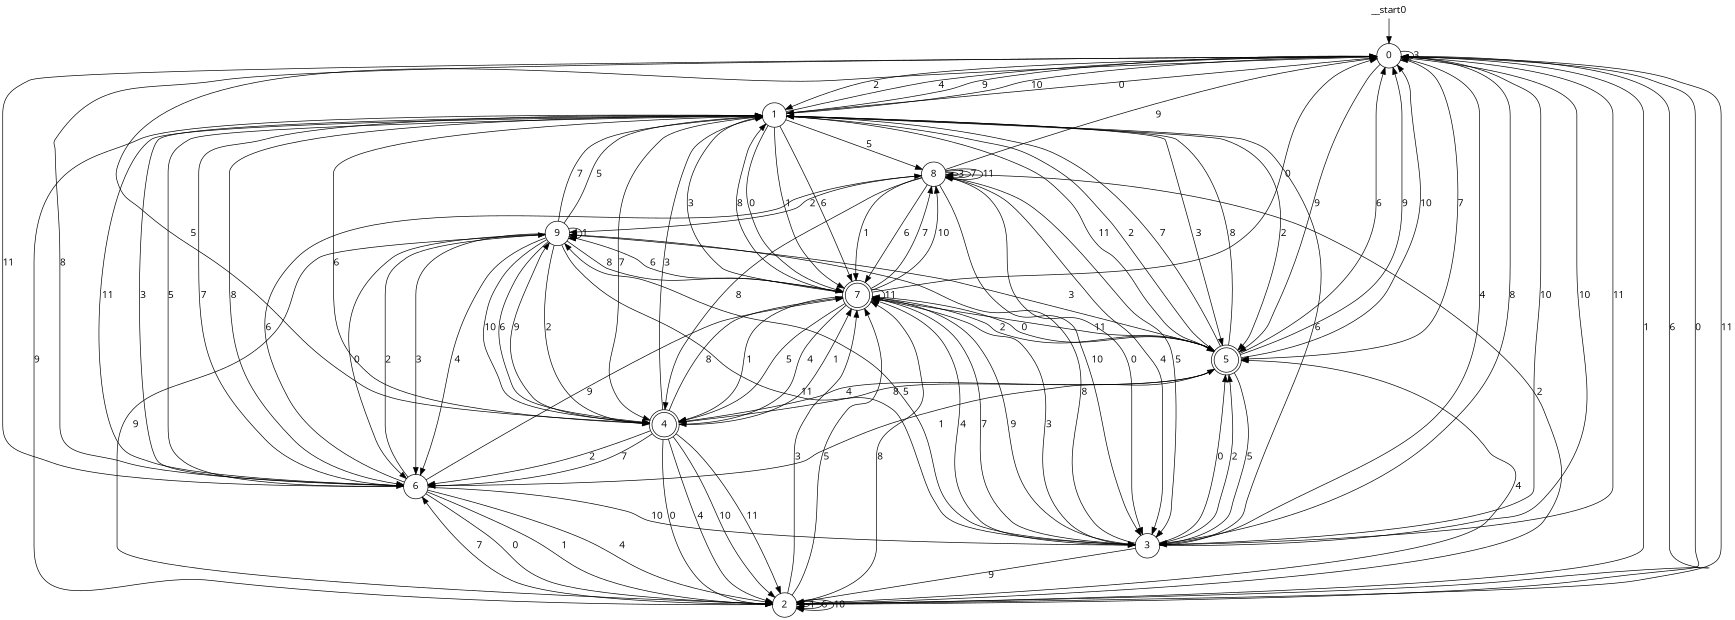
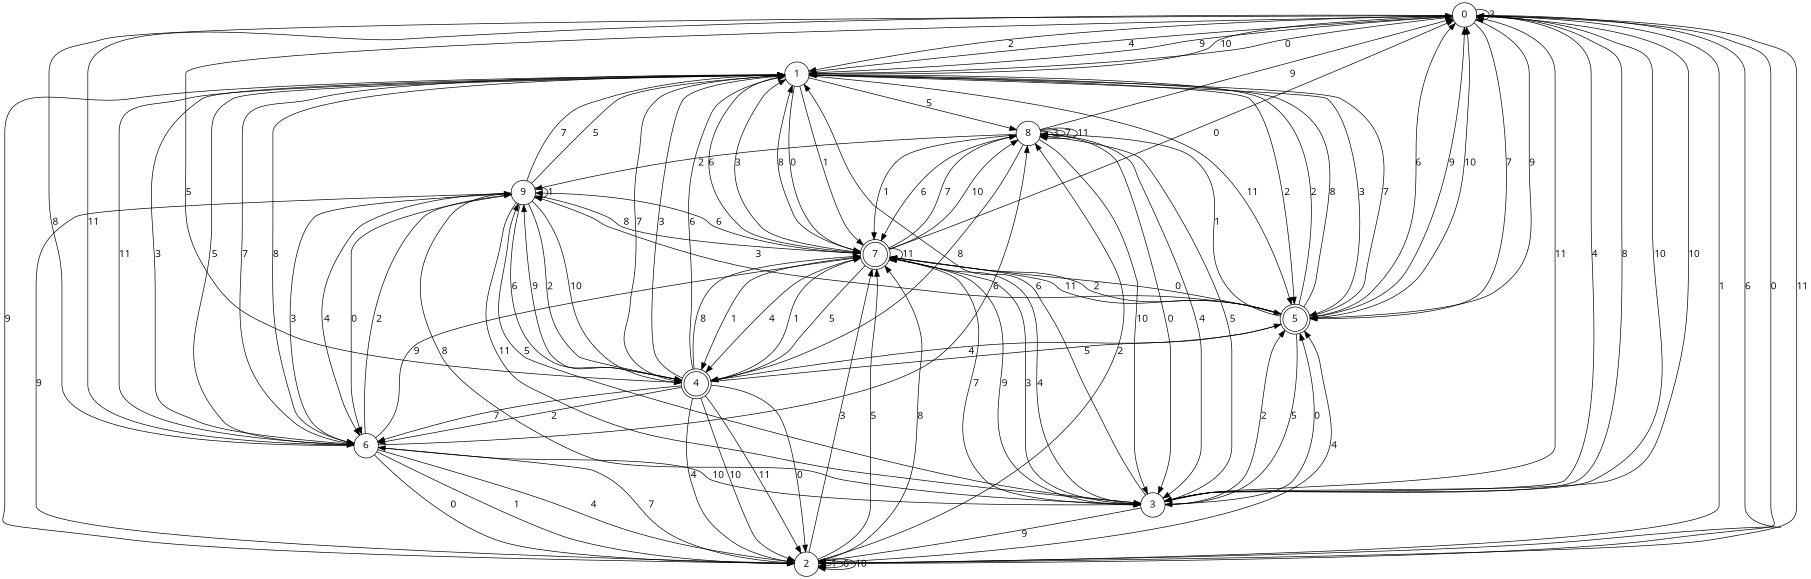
  digraph {
    fontname="Open Sans"
    node [fontname="Open Sans" shape=circle]
    edge [fontname="Open Sans"]
    n1 [label=0]
    n2 [label=1]
    n3 [label=2]
    n4 [label=3]
    n5 [label=4 shape=doublecircle]
    n6 [label=5 shape=doublecircle]
    n7 [label=6]
    n8 [label=7 shape=doublecircle]
    n9 [label=8]
    n10 [label=9]
-   __start0 [height=0 shape=none width=0]
    n1 -> n1 [label=3]
    n1 -> n2 [label=0]
    n1 -> n2 [label=2]
    n1 -> n3 [label=1]
    n1 -> n3 [label=6]
    n1 -> n4 [label=4]
    n1 -> n4 [label=8]
    n1 -> n4 [label=10]
    n1 -> n5 [label=5]
    n1 -> n6 [label=7]
    n1 -> n6 [label=9]
    n1 -> n7 [label=11]
    n2 -> n1 [label=4]
    n2 -> n1 [label=9]
    n2 -> n1 [label=10]
    n2 -> n5 [label=7]
    n2 -> n6 [label=2]
    n2 -> n6 [label=3]
    n2 -> n6 [label=11]
    n2 -> n7 [label=8]
    n2 -> n8 [label=0]
    n2 -> n8 [label=1]
    n2 -> n8 [label=6]
    n2 -> n9 [label=5]
    n3 -> n1 [label=0]
    n3 -> n1 [label=11]
    n3 -> n2 [label=9]
    n3 -> n3 [label=1]
    n3 -> n3 [label=6]
    n3 -> n3 [label=10]
    n3 -> n6 [label=4]
    n3 -> n7 [label=7]
    n3 -> n8 [label=3]
    n3 -> n8 [label=5]
    n3 -> n8 [label=8]
    n3 -> n9 [label=2]
    n4 -> n1 [label=10]
    n4 -> n1 [label=11]
    n4 -> n2 [label=6]
    n4 -> n3 [label=9]
    n4 -> n6 [label=0]
    n4 -> n6 [label=2]
    n4 -> n8 [label=3]
    n4 -> n8 [label=4]
    n4 -> n8 [label=7]
    n4 -> n10 [label=5]
    n4 -> n10 [label=8]
    n5 -> n2 [label=3]
    n5 -> n2 [label=6]
    n5 -> n3 [label=0]
    n5 -> n3 [label=4]
    n5 -> n3 [label=10]
    n5 -> n3 [label=11]
-   n5 -> n6 [label=8]
+   n5 -> n6 [label=5]
    n5 -> n7 [label=2]
    n5 -> n7 [label=7]
    n5 -> n8 [label=1]
    n5 -> n8 [label=8]
    n5 -> n10 [label=9]
    n6 -> n1 [label=6]
    n6 -> n1 [label=9]
    n6 -> n1 [label=10]
    n6 -> n2 [label=2]
    n6 -> n2 [label=7]
    n6 -> n2 [label=8]
    n6 -> n4 [label=5]
    n6 -> n5 [label=4]
-   n6 -> n7 [label=1]
+   n6 -> n9 [label=1]
    n6 -> n8 [label=0]
    n6 -> n8 [label=11]
    n6 -> n10 [label=3]
    n7 -> n1 [label=8]
    n7 -> n2 [label=3]
    n7 -> n2 [label=5]
    n7 -> n2 [label=7]
    n7 -> n2 [label=11]
    n7 -> n3 [label=0]
    n7 -> n3 [label=1]
    n7 -> n3 [label=4]
    n7 -> n4 [label=10]
    n7 -> n8 [label=9]
    n7 -> n9 [label=6]
    n7 -> n10 [label=2]
    n8 -> n1 [label=0]
    n8 -> n2 [label=3]
    n8 -> n2 [label=8]
    n8 -> n4 [label=9]
    n8 -> n5 [label=1]
    n8 -> n5 [label=4]
    n8 -> n5 [label=5]
    n8 -> n6 [label=2]
    n8 -> n8 [label=11]
    n8 -> n9 [label=7]
    n8 -> n9 [label=10]
    n8 -> n10 [label=6]
    n9 -> n1 [label=9]
    n9 -> n4 [label=0]
    n9 -> n4 [label=4]
    n9 -> n4 [label=5]
    n9 -> n4 [label=10]
    n9 -> n5 [label=8]
    n9 -> n8 [label=1]
    n9 -> n8 [label=6]
    n9 -> n9 [label=3]
    n9 -> n9 [label=7]
    n9 -> n9 [label=11]
    n9 -> n10 [label=2]
    n10 -> n2 [label=5]
    n10 -> n2 [label=7]
    n10 -> n3 [label=9]
    n10 -> n4 [label=11]
    n10 -> n5 [label=2]
    n10 -> n5 [label=6]
    n10 -> n5 [label=10]
    n10 -> n7 [label=0]
    n10 -> n7 [label=3]
    n10 -> n7 [label=4]
    n10 -> n8 [label=8]
    n10 -> n10 [label=1]
-   __start0 -> n1
  }
